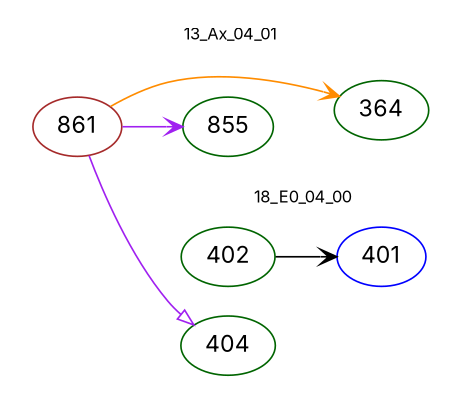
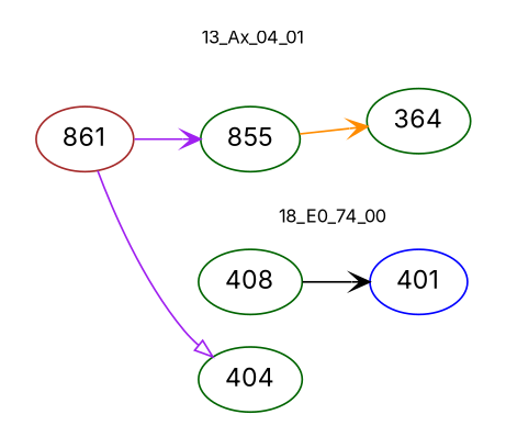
  digraph {
    fontname=Inter
    rankdir=LR
    node [color=darkgreen fontname=Inter]
    edge [arrowhead=vee color=purple fontname=Inter]
    n1 [color=brown label=861]
    n2 [label=855]
    n3 [label=364]
-   n4 [label=402]
+   n4 [label=408]
    n5 [color=blue label=401]
    n6 [label=404]
    subgraph cluster_1 {
      color=white
      fontsize=10
      label="13_Ax_04_01"
      n1
      n2
      n3
    }
    subgraph cluster_2 {
      color=white
      fontsize=10
-     label="18_E0_04_00"
+     label="18_E0_74_00"
      n4
      n5
      n6
    }
    n1 -> n2
-   n1 -> n3 [color=darkorange]
+   n2 -> n3 [color=darkorange]
    n1 -> n6 [arrowhead=onormal]
    n4 -> n5 [color=black]
  }
